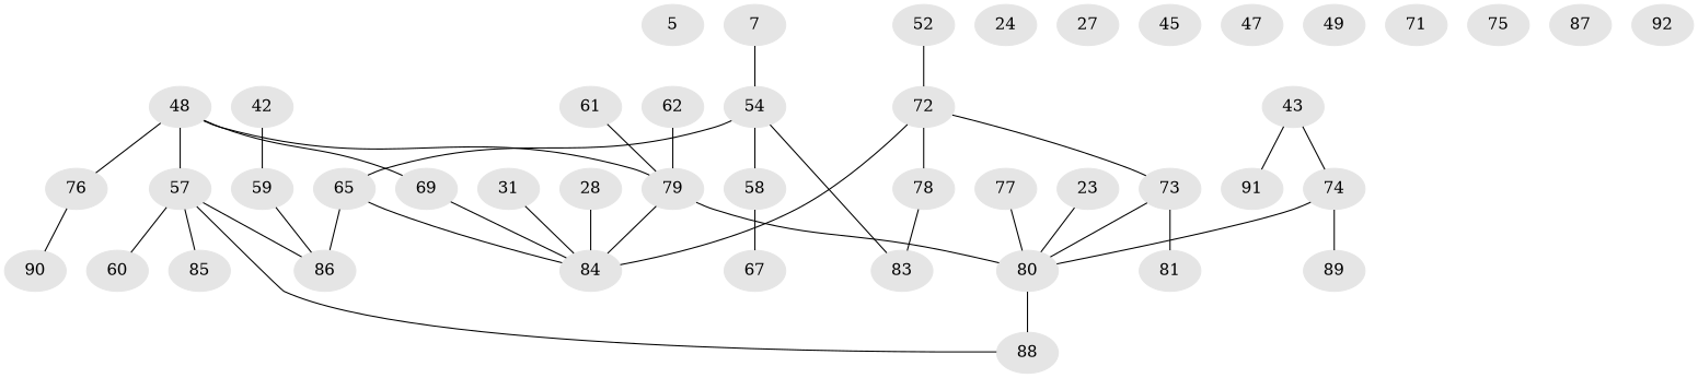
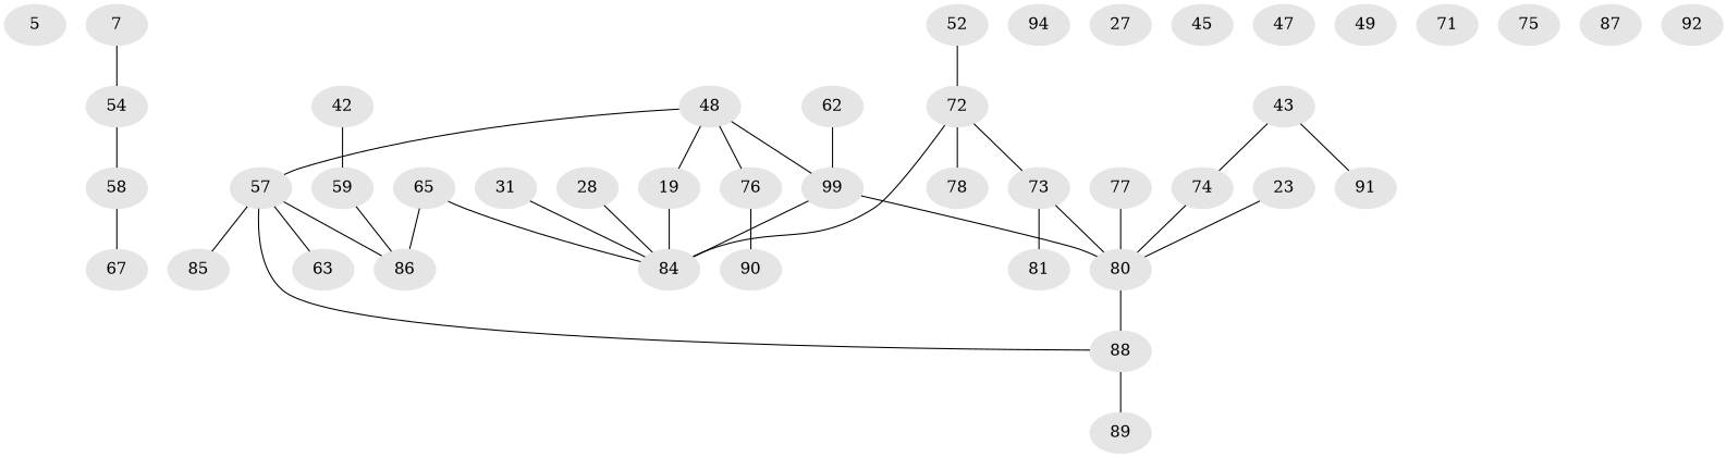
  graph {
    node [color=gray90 style=filled]
    5
    7
    54
    58 [super="+35"]
    65 [super="+3"]
-   83 [super="+11+19+55"]
    80 [super="+9+60"]
    88 [super="+20"]
    23
-   24
+   24 [label=94]
    27
    84 [super="+70+82"]
    28
    31
    42
    59
    86 [super="+56+14"]
    74 [super="+13"]
    43
    91
    45 [super="+34"]
    47 [super="+36"]
    48 [super="+1+2"]
    57 [super="+16+51"]
-   69 [super="+41"]
+   69 [super="+41" label=19]
    76
-   79 [super="+30+66+25+37+53"]
-   63 [label=60]
+   79 [super="+30+66+25+37+53" label=99]
+   63
    85
    90
    49
    72 [super="+18+68+38"]
    73 [super="+44"]
    78
    52
    67
    89 [super="+6+39"]
-   61 [super="+15"]
    62
    71
    81
    75
    77
    87
    92
    7 -- 54
    54 -- 58
-   54 -- 65 [weight=2]
-   54 -- 83
    58 -- 67
    65 -- 84
    65 -- 86
    80 -- 88 [weight=2]
-   74 -- 89
+   88 -- 89
    23 -- 80
    28 -- 84
    31 -- 84
    42 -- 59
    59 -- 86
    74 -- 80
    43 -- 74
    43 -- 91
    48 -- 57
    48 -- 69
    48 -- 76
    48 -- 79
    57 -- 88
    57 -- 86
    57 -- 63
    57 -- 85
    69 -- 84
    76 -- 90
    79 -- 80
    79 -- 84 [weight=2]
    72 -- 84
    72 -- 73
    72 -- 78
    73 -- 80
    73 -- 81
-   78 -- 83
    52 -- 72
-   61 -- 79
    62 -- 79
    77 -- 80
  }
